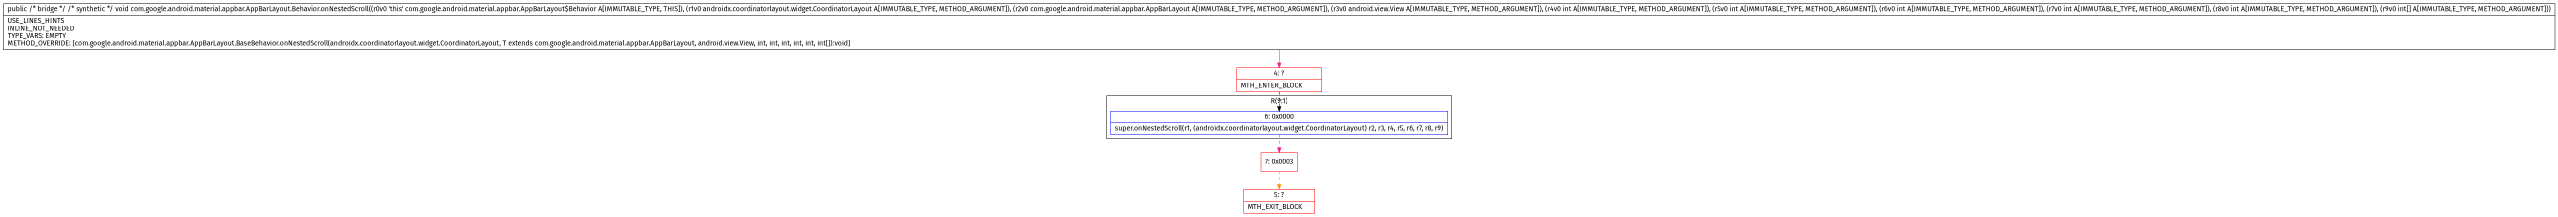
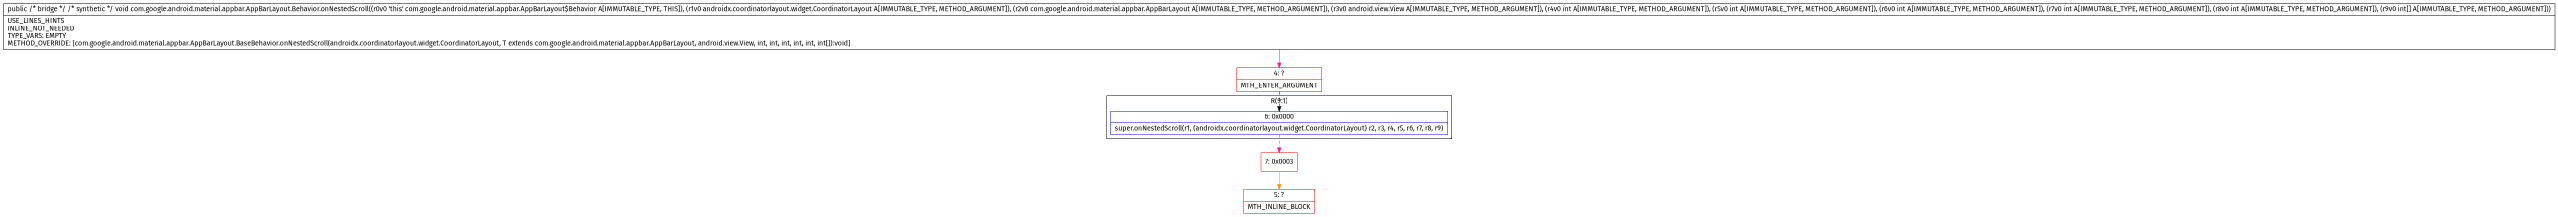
  digraph {
    fontname="Fira Sans"
    node [color=red fontname="Fira Sans" shape=record]
    edge [color=deeppink fontname="Fira Sans" style=dashed]
    n1 [color=blue label="{6\:\ 0x0000|super.onNestedScroll(r1, (androidx.coordinatorlayout.widget.CoordinatorLayout) r2, r3, r4, r5, r6, r7, r8, r9)\l}"]
    n2 [label="{7\:\ 0x0003}"]
-   n3 [label="{5\:\ ?|MTH_EXIT_BLOCK\l}"]
-   n4 [label="{4\:\ ?|MTH_ENTER_BLOCK\l}"]
+   n3 [label="{5\:\ ?|MTH_INLINE_BLOCK\l}"]
+   n4 [label="{4\:\ ?|MTH_ENTER_ARGUMENT\l}"]
    n5 [label="{public \/* bridge *\/ \/* synthetic *\/ void com.google.android.material.appbar.AppBarLayout.Behavior.onNestedScroll((r0v0 'this' com.google.android.material.appbar.AppBarLayout$Behavior A[IMMUTABLE_TYPE, THIS]), (r1v0 androidx.coordinatorlayout.widget.CoordinatorLayout A[IMMUTABLE_TYPE, METHOD_ARGUMENT]), (r2v0 com.google.android.material.appbar.AppBarLayout A[IMMUTABLE_TYPE, METHOD_ARGUMENT]), (r3v0 android.view.View A[IMMUTABLE_TYPE, METHOD_ARGUMENT]), (r4v0 int A[IMMUTABLE_TYPE, METHOD_ARGUMENT]), (r5v0 int A[IMMUTABLE_TYPE, METHOD_ARGUMENT]), (r6v0 int A[IMMUTABLE_TYPE, METHOD_ARGUMENT]), (r7v0 int A[IMMUTABLE_TYPE, METHOD_ARGUMENT]), (r8v0 int A[IMMUTABLE_TYPE, METHOD_ARGUMENT]), (r9v0 int[] A[IMMUTABLE_TYPE, METHOD_ARGUMENT]))  | USE_LINES_HINTS\lINLINE_NOT_NEEDED\lTYPE_VARS: EMPTY\lMETHOD_OVERRIDE: [com.google.android.material.appbar.AppBarLayout.BaseBehavior.onNestedScroll(androidx.coordinatorlayout.widget.CoordinatorLayout, T extends com.google.android.material.appbar.AppBarLayout, android.view.View, int, int, int, int, int, int[]):void]\l}" color=""]
    subgraph cluster_1 {
      label="R(9:1)"
      n1
    }
    n1 -> n2
-   n2 -> n3 [color=darkorange]
+   n2 -> n3 [color=darkorange style=solid]
    n4 -> n1 [color=black]
    n5 -> n4 [style=solid]
  }
